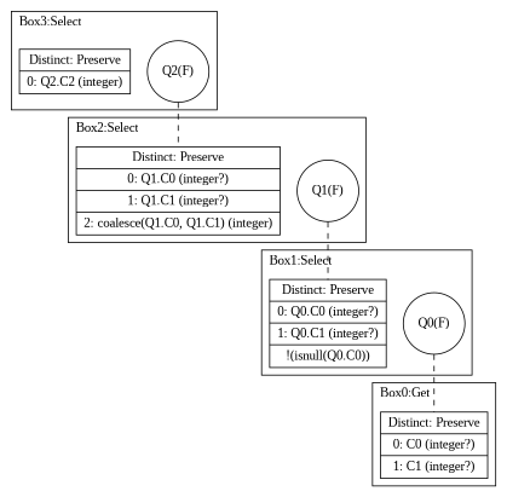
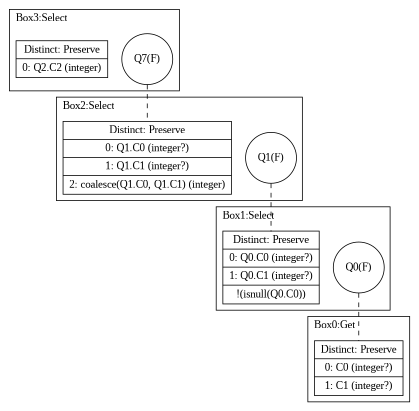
  digraph {
    compound=true
    labeljust=l
    fontname="Liberation Serif"
    node [shape=record fontname="Liberation Serif"]
    edge [arrowhead=none style=dashed fontname="Liberation Serif"]
-   n1 [label="Q2(F)" shape=circle]
+   n1 [label="Q7(F)" shape=circle]
    n2 [label="{ Distinct: Preserve| 0: Q2.C2 (integer) }"]
    n3 [label="Q1(F)" shape=circle]
    n4 [label="{ Distinct: Preserve| 0: Q1.C0 (integer?)| 1: Q1.C1 (integer?)| 2: coalesce(Q1.C0, Q1.C1) (integer) }"]
    n5 [label="Q0(F)" shape=circle]
    n6 [label="{ Distinct: Preserve| 0: Q0.C0 (integer?)| 1: Q0.C1 (integer?)| !(isnull(Q0.C0)) }"]
    n7 [label="{ Distinct: Preserve| 0: C0 (integer?)| 1: C1 (integer?) }"]
    subgraph cluster_1 {
      label="Box3:Select"
      n2
      subgraph sub_2 {
        label="Box3:Select"
        rank=same
        n1
      }
    }
    subgraph cluster_3 {
      label="Box2:Select"
      n4
      subgraph sub_4 {
        label="Box2:Select"
        rank=same
        n3
      }
    }
    subgraph cluster_5 {
      label="Box1:Select"
      n6
      subgraph sub_6 {
        label="Box1:Select"
        rank=same
        n5
      }
    }
    subgraph cluster_7 {
      label="Box0:Get"
      n7
      subgraph sub_8 {
        label="Box0:Get"
        rank=same
      }
    }
    n1 -> n4
    n3 -> n6
    n5 -> n7
  }
